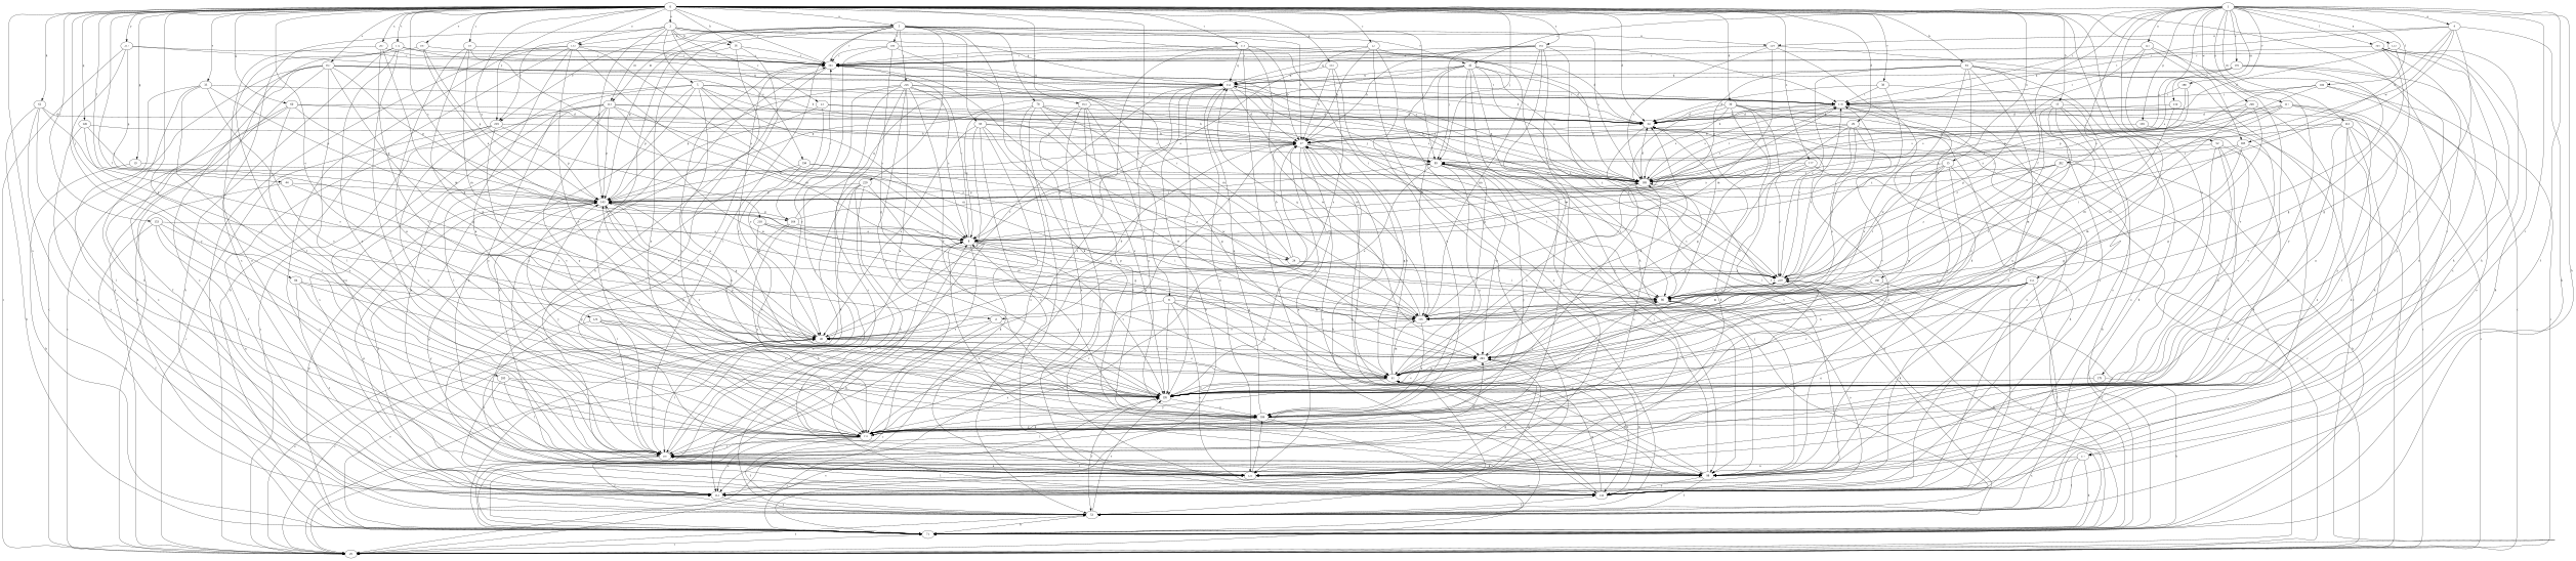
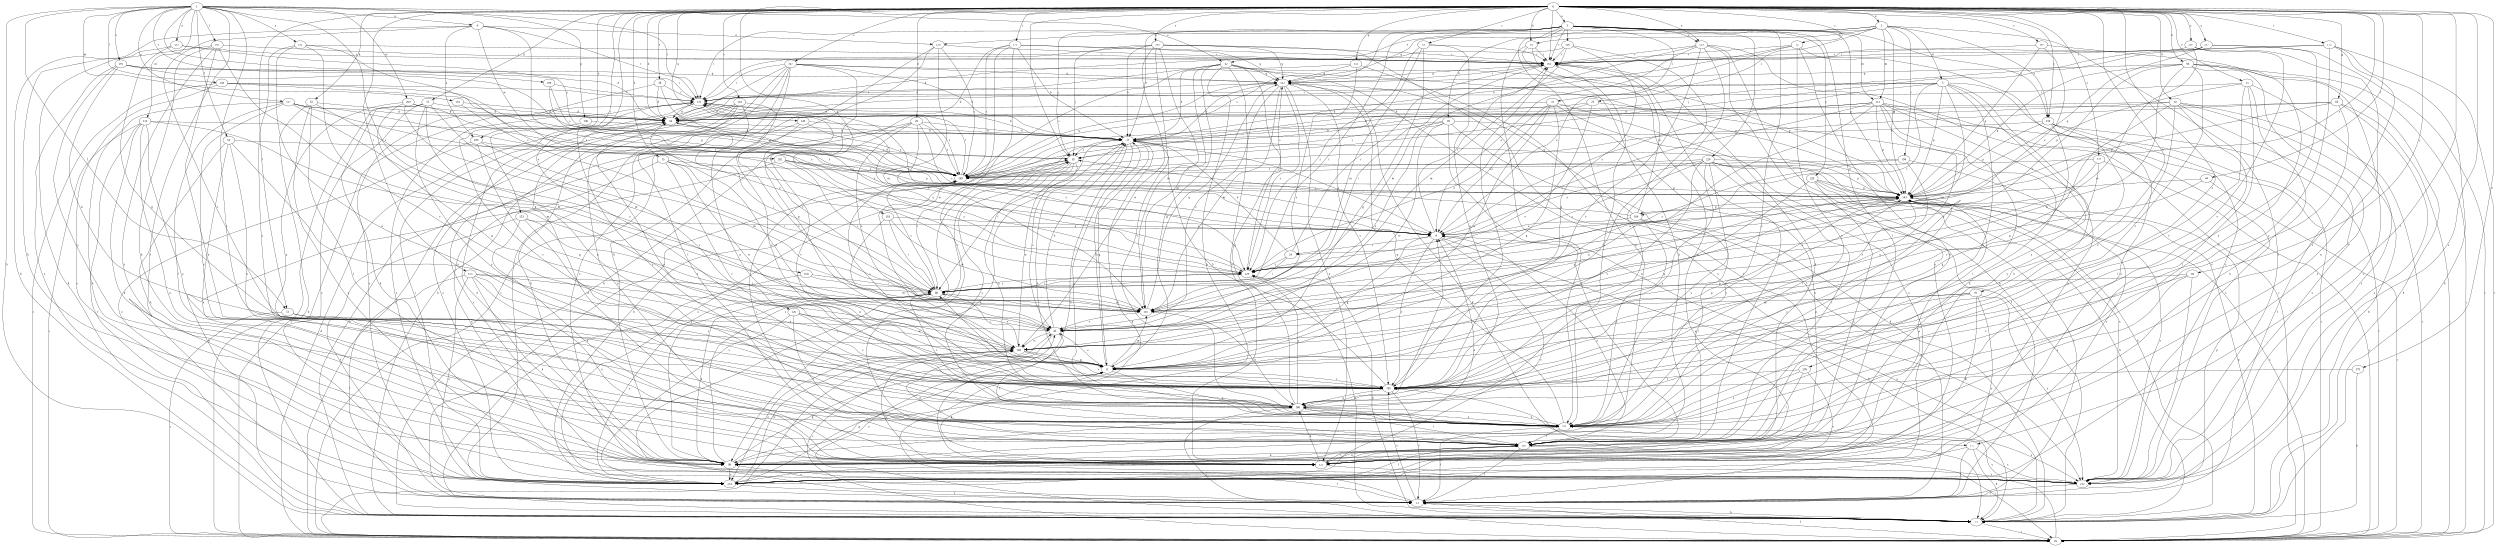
  strict digraph {
    fontname="Liberation Serif"
    node [fontname="Liberation Serif"]
    edge [fontname="Liberation Serif"]
    0
    2
    3
    13
    15
    16
    19
    22
    29
    30
    34
    n12 [label=33]
    38
    44
    51
-   59
    60
    62
    84
    89
    91
    94
    126
    127
    133
    145
    151
    153
    155
    161
    163
    164
    165
    167
    172
    173
    177
    179
    185
    187
    205
    207
    212
    217
    218
    219
    42
    5
    23
    113
    124
    143
    152
    194
    169
    17
    78
    80
    95
    98
    106
    107
    220
    221
    226
    195
    186
    134
    25
    8
    203
    125
    229
    116
    61
    71
    43
    178
    53
    1
    4
    52
    101
    104
    110
    112
    117
    121
    123
    139
    168
    188
    191
    200
    202
    24
    0 -> 2 [label=a]
    0 -> 3 [label=a]
    0 -> 13 [label=b]
    0 -> 15 [label=b]
    0 -> 16 [label=b]
    0 -> 19 [label=c]
    0 -> 22 [label=c]
    0 -> 29 [label=d]
    0 -> 30 [label=d]
    0 -> 34 [label=d]
    0 -> n12 [label=e]
    0 -> 38 [label=e]
    0 -> 44 [label=f]
    0 -> 51 [label=f]
-   0 -> 59 [label=g]
    0 -> 60 [label=g]
    0 -> 62 [label=h]
    0 -> 84 [label=j]
    0 -> 89 [label=j]
    0 -> 91 [label=k]
    0 -> 94 [label=k]
    0 -> 126 [label=o]
    0 -> 127 [label=o]
    0 -> 133 [label=o]
    0 -> 145 [label=q]
    0 -> 151 [label=q]
    0 -> 153 [label=r]
    0 -> 155 [label=r]
    0 -> 161 [label=r]
    0 -> 163 [label=s]
    0 -> 164 [label=s]
    0 -> 165 [label=s]
    0 -> 167 [label=s]
    0 -> 172 [label=t]
    0 -> 173 [label=t]
    0 -> 177 [label=t]
    0 -> 179 [label=u]
    0 -> 185 [label=u]
    0 -> 187 [label=v]
    0 -> 205 [label=x]
    0 -> 207 [label=x]
    0 -> 212 [label=x]
    0 -> 217 [label=y]
    0 -> 218 [label=y]
    0 -> 219 [label=y]
    2 -> 16 [label=b]
    2 -> 212 [label=x]
    2 -> 219 [label=y]
    2 -> 42 [label=e]
    2 -> 5 [label=a]
    2 -> 23 [label=c]
    2 -> 113 [label=m]
    2 -> 124 [label=n]
    2 -> 143 [label=p]
    2 -> 152 [label=q]
    2 -> 194 [label=v]
    3 -> 89 [label=j]
    3 -> 133 [label=o]
    3 -> 161 [label=r]
    3 -> 219 [label=y]
    3 -> 113 [label=m]
    3 -> 143 [label=p]
    3 -> 169 [label=s]
    3 -> 17 [label=b]
    3 -> 78 [label=i]
    3 -> 80 [label=i]
    3 -> 95 [label=k]
    3 -> 98 [label=k]
    3 -> 106 [label=l]
    3 -> 107 [label=l]
    3 -> 220 [label=y]
    3 -> 221 [label=y]
    3 -> 226 [label=z]
    13 -> 34 [label=d]
    13 -> 98 [label=k]
    13 -> 221 [label=y]
    13 -> 195 [label=v]
    13 -> 186 [label=u]
    13 -> 134 [label=o]
    13 -> 25 [label=c]
    15 -> 212 [label=x]
    15 -> 169 [label=s]
    15 -> 80 [label=i]
    15 -> 195 [label=v]
    15 -> 8 [label=a]
    15 -> 203 [label=w]
    16 -> 161 [label=r]
    16 -> 98 [label=k]
    16 -> 221 [label=y]
    16 -> 125 [label=n]
    19 -> 161 [label=r]
    19 -> 186 [label=u]
    19 -> 229 [label=z]
    19 -> 116 [label=m]
    19 -> 61 [label=g]
    22 -> 161 [label=r]
    22 -> 212 [label=x]
    22 -> 17 [label=b]
    22 -> 98 [label=k]
    22 -> 221 [label=y]
    22 -> 8 [label=a]
    29 -> 169 [label=s]
    29 -> 17 [label=b]
    29 -> 195 [label=v]
    29 -> 8 [label=a]
    29 -> 229 [label=z]
    29 -> 71 [label=h]
    29 -> 43 [label=e]
    30 -> 34 [label=d]
    30 -> 212 [label=x]
    30 -> 169 [label=s]
    30 -> 107 [label=l]
    30 -> 195 [label=v]
    30 -> 25 [label=c]
    30 -> 61 [label=g]
    30 -> 71 [label=h]
    34 -> 17 [label=b]
    34 -> 80 [label=i]
    34 -> 186 [label=u]
    n12 -> 212 [label=x]
    n12 -> 143 [label=p]
    n12 -> 98 [label=k]
    n12 -> 107 [label=l]
    n12 -> 195 [label=v]
    n12 -> 178 [label=t]
    38 -> 34 [label=d]
    38 -> 134 [label=o]
    38 -> 229 [label=z]
    38 -> 178 [label=t]
    44 -> 143 [label=p]
    44 -> 25 [label=c]
    44 -> 43 [label=e]
    51 -> 195 [label=v]
    51 -> 25 [label=c]
    51 -> 43 [label=e]
-   59 -> 169 [label=s]
-   59 -> 71 [label=h]
    60 -> 34 [label=d]
    60 -> 212 [label=x]
    60 -> 143 [label=p]
    60 -> 169 [label=s]
    60 -> 221 [label=y]
    60 -> 25 [label=c]
    62 -> 34 [label=d]
    62 -> 212 [label=x]
    62 -> 107 [label=l]
    62 -> 71 [label=h]
    62 -> 43 [label=e]
    84 -> 212 [label=x]
    84 -> 80 [label=i]
    84 -> 221 [label=y]
    84 -> 195 [label=v]
    89 -> 169 [label=s]
    89 -> 80 [label=i]
    89 -> 221 [label=y]
    89 -> 186 [label=u]
    89 -> 203 [label=w]
    89 -> 43 [label=e]
    91 -> 212 [label=x]
    91 -> 98 [label=k]
    91 -> 195 [label=v]
    91 -> 134 [label=o]
    91 -> 116 [label=m]
    91 -> 61 [label=g]
    94 -> 212 [label=x]
    94 -> 143 [label=p]
    94 -> 152 [label=q]
    94 -> 195 [label=v]
    94 -> 134 [label=o]
    94 -> 25 [label=c]
    94 -> 203 [label=w]
    94 -> 229 [label=z]
    94 -> 71 [label=h]
    126 -> 107 [label=l]
    126 -> 195 [label=v]
    126 -> 134 [label=o]
    126 -> 203 [label=w]
    126 -> 43 [label=e]
    127 -> 169 [label=s]
    127 -> 25 [label=c]
    127 -> 229 [label=z]
    127 -> 61 [label=g]
    133 -> 161 [label=r]
    133 -> 195 [label=v]
    133 -> 186 [label=u]
    133 -> 134 [label=o]
    133 -> 25 [label=c]
    133 -> 8 [label=a]
    133 -> 116 [label=m]
    133 -> 71 [label=h]
    145 -> 212 [label=x]
    145 -> 169 [label=s]
    145 -> 17 [label=b]
    145 -> 43 [label=e]
    151 -> 152 [label=q]
    151 -> 17 [label=b]
    151 -> 43 [label=e]
    151 -> 53 [label=f]
    153 -> 221 [label=y]
    153 -> 8 [label=a]
    153 -> 125 [label=n]
    153 -> 43 [label=e]
    153 -> 53 [label=f]
    155 -> 80 [label=i]
    155 -> 98 [label=k]
    155 -> 195 [label=v]
    155 -> 134 [label=o]
    155 -> 203 [label=w]
    155 -> 125 [label=n]
    155 -> 53 [label=f]
    161 -> 152 [label=q]
    161 -> 80 [label=i]
    161 -> 98 [label=k]
    161 -> 221 [label=y]
    163 -> 34 [label=d]
    163 -> 98 [label=k]
    163 -> 195 [label=v]
    163 -> 186 [label=u]
    163 -> 134 [label=o]
    163 -> 125 [label=n]
    164 -> 89 [label=j]
    164 -> 161 [label=r]
    164 -> 152 [label=q]
    164 -> 107 [label=l]
    164 -> 221 [label=y]
    164 -> 8 [label=a]
    165 -> 89 [label=j]
    165 -> 161 [label=r]
    165 -> 152 [label=q]
    165 -> 17 [label=b]
    165 -> 221 [label=y]
    165 -> 203 [label=w]
    165 -> 116 [label=m]
    165 -> 178 [label=t]
    165 -> 53 [label=f]
    167 -> 212 [label=x]
    167 -> 143 [label=p]
    167 -> 152 [label=q]
    167 -> 17 [label=b]
    167 -> 107 [label=l]
    167 -> 25 [label=c]
    167 -> 61 [label=g]
    167 -> 71 [label=h]
    167 -> 178 [label=t]
    167 -> 53 [label=f]
    172 -> 161 [label=r]
    172 -> 169 [label=s]
    172 -> 107 [label=l]
    172 -> 221 [label=y]
    172 -> 25 [label=c]
    172 -> 71 [label=h]
    173 -> 161 [label=r]
    173 -> 152 [label=q]
    173 -> 169 [label=s]
    173 -> 17 [label=b]
    173 -> 107 [label=l]
    173 -> 203 [label=w]
    173 -> 71 [label=h]
    177 -> 212 [label=x]
    177 -> 125 [label=n]
    177 -> 71 [label=h]
    177 -> 53 [label=f]
    179 -> 195 [label=v]
    179 -> 71 [label=h]
    185 -> 89 [label=j]
    185 -> 134 [label=o]
    185 -> 116 [label=m]
    185 -> 61 [label=g]
    187 -> 161 [label=r]
    187 -> 143 [label=p]
    187 -> 107 [label=l]
    187 -> 8 [label=a]
    205 -> 107 [label=l]
    205 -> 221 [label=y]
    205 -> 195 [label=v]
    205 -> 134 [label=o]
    207 -> 161 [label=r]
    207 -> 195 [label=v]
    207 -> 125 [label=n]
    207 -> 116 [label=m]
    212 -> 203 [label=w]
    212 -> 53 [label=f]
    217 -> 89 [label=j]
    217 -> 161 [label=r]
    217 -> 143 [label=p]
    217 -> 221 [label=y]
    217 -> 25 [label=c]
    218 -> 80 [label=i]
    218 -> 195 [label=v]
    218 -> 8 [label=a]
    218 -> 116 [label=m]
    219 -> 143 [label=p]
    219 -> 17 [label=b]
    219 -> 221 [label=y]
    219 -> 195 [label=v]
    219 -> 25 [label=c]
    219 -> 53 [label=f]
    42 -> 34 [label=d]
    42 -> 212 [label=x]
    42 -> 143 [label=p]
    42 -> 152 [label=q]
    42 -> 169 [label=s]
    42 -> 98 [label=k]
    42 -> 125 [label=n]
    42 -> 229 [label=z]
    42 -> 116 [label=m]
    42 -> 61 [label=g]
    5 -> 34 [label=d]
    5 -> 143 [label=p]
    5 -> 98 [label=k]
    5 -> 221 [label=y]
    5 -> 186 [label=u]
    5 -> 8 [label=a]
    5 -> 125 [label=n]
    5 -> 116 [label=m]
    5 -> 178 [label=t]
    5 -> 24 [label=c]
    23 -> 34 [label=d]
    23 -> 17 [label=b]
    23 -> 98 [label=k]
    23 -> 43 [label=e]
    113 -> 34 [label=d]
    113 -> 212 [label=x]
    113 -> 143 [label=p]
    113 -> 169 [label=s]
    113 -> 107 [label=l]
    113 -> 186 [label=u]
    113 -> 25 [label=c]
    113 -> 203 [label=w]
    113 -> 125 [label=n]
    113 -> 229 [label=z]
    124 -> 161 [label=r]
    124 -> 169 [label=s]
    124 -> 98 [label=k]
    124 -> 25 [label=c]
    124 -> 116 [label=m]
    143 -> 164 [label=p]
    143 -> 212 [label=x]
    143 -> 17 [label=b]
    143 -> 221 [label=y]
    143 -> 195 [label=v]
    143 -> 203 [label=w]
    152 -> 161 [label=r]
    152 -> 17 [label=b]
    152 -> 195 [label=v]
    152 -> 125 [label=n]
    152 -> 229 [label=z]
    152 -> 116 [label=m]
    152 -> 71 [label=h]
    152 -> 43 [label=e]
    152 -> 178 [label=t]
    194 -> 169 [label=s]
    194 -> 134 [label=o]
    194 -> 229 [label=z]
    194 -> 43 [label=e]
    169 -> 34 [label=d]
    169 -> 143 [label=p]
    169 -> 152 [label=q]
    169 -> 178 [label=t]
    17 -> 89 [label=j]
    17 -> 80 [label=i]
    17 -> 98 [label=k]
    17 -> 221 [label=y]
    17 -> 134 [label=o]
    17 -> 8 [label=a]
    17 -> 125 [label=n]
    17 -> 61 [label=g]
    78 -> 34 [label=d]
    78 -> 134 [label=o]
    78 -> 8 [label=a]
    78 -> 203 [label=w]
    78 -> 229 [label=z]
    78 -> 61 [label=g]
    78 -> 53 [label=f]
    80 -> 169 [label=s]
    80 -> 98 [label=k]
    80 -> 134 [label=o]
    80 -> 229 [label=z]
    80 -> 116 [label=m]
    95 -> 89 [label=j]
    95 -> 17 [label=b]
    95 -> 107 [label=l]
    95 -> 203 [label=w]
    95 -> 125 [label=n]
    95 -> 71 [label=h]
    95 -> 43 [label=e]
    98 -> 34 [label=d]
    98 -> 89 [label=j]
    98 -> 80 [label=i]
    98 -> 134 [label=o]
    98 -> 8 [label=a]
    98 -> 61 [label=g]
    98 -> 53 [label=f]
    106 -> 34 [label=d]
    106 -> 161 [label=r]
    106 -> 195 [label=v]
    106 -> 116 [label=m]
    106 -> 61 [label=g]
    107 -> 161 [label=r]
    107 -> 169 [label=s]
    107 -> 98 [label=k]
    107 -> 25 [label=c]
    107 -> 8 [label=a]
    107 -> 203 [label=w]
    107 -> 125 [label=n]
    107 -> 53 [label=f]
    220 -> 143 [label=p]
    220 -> 98 [label=k]
    220 -> 25 [label=c]
    220 -> 61 [label=g]
    220 -> 71 [label=h]
    220 -> 53 [label=f]
    221 -> 212 [label=x]
    221 -> 143 [label=p]
    221 -> 152 [label=q]
    221 -> 17 [label=b]
    221 -> 107 [label=l]
    221 -> 186 [label=u]
    221 -> 53 [label=f]
    226 -> 212 [label=x]
    226 -> 143 [label=p]
    226 -> 169 [label=s]
    226 -> 107 [label=l]
    226 -> 221 [label=y]
    226 -> 195 [label=v]
    226 -> 186 [label=u]
    226 -> 8 [label=a]
    226 -> 229 [label=z]
    226 -> 71 [label=h]
-   226 -> 178 [label=t]
+   3 -> 178 [label=t]
    195 -> 161 [label=r]
    195 -> 143 [label=p]
    195 -> 17 [label=b]
    195 -> 80 [label=i]
    195 -> 186 [label=u]
    195 -> 53 [label=f]
    186 -> 152 [label=q]
    186 -> 80 [label=i]
    186 -> 107 [label=l]
    186 -> 221 [label=y]
    186 -> 25 [label=c]
    186 -> 8 [label=a]
    186 -> 229 [label=z]
    134 -> 17 [label=b]
    134 -> 107 [label=l]
    134 -> 203 [label=w]
    134 -> 61 [label=g]
    134 -> 178 [label=t]
    134 -> 53 [label=f]
    25 -> 34 [label=d]
    25 -> 195 [label=v]
    25 -> 43 [label=e]
    25 -> 53 [label=f]
    8 -> 161 [label=r]
    8 -> 195 [label=v]
    8 -> 134 [label=o]
    8 -> 61 [label=g]
    8 -> 71 [label=h]
    8 -> 178 [label=t]
    8 -> 24 [label=c]
    203 -> 80 [label=i]
    203 -> 195 [label=v]
    203 -> 134 [label=o]
    203 -> 61 [label=g]
    125 -> 34 [label=d]
    125 -> 212 [label=x]
    125 -> 143 [label=p]
    125 -> 107 [label=l]
    125 -> 186 [label=u]
    125 -> 134 [label=o]
    125 -> 61 [label=g]
    229 -> 80 [label=i]
    229 -> 71 [label=h]
    229 -> 178 [label=t]
    116 -> 143 [label=p]
    116 -> 152 [label=q]
    116 -> 186 [label=u]
    116 -> 43 [label=e]
    116 -> 178 [label=t]
    61 -> 34 [label=d]
    61 -> 143 [label=p]
    61 -> 169 [label=s]
    61 -> 17 [label=b]
    61 -> 221 [label=y]
    61 -> 195 [label=v]
    61 -> 116 [label=m]
    61 -> 43 [label=e]
    71 -> 89 [label=j]
    71 -> 143 [label=p]
    71 -> 25 [label=c]
    71 -> 8 [label=a]
    71 -> 229 [label=z]
    71 -> 43 [label=e]
    43 -> 143 [label=p]
    43 -> 17 [label=b]
    43 -> 107 [label=l]
    43 -> 25 [label=c]
    43 -> 203 [label=w]
    178 -> 34 [label=d]
    178 -> 169 [label=s]
    178 -> 17 [label=b]
    178 -> 221 [label=y]
    178 -> 134 [label=o]
    178 -> 25 [label=c]
    53 -> 89 [label=j]
    53 -> 143 [label=p]
    53 -> 17 [label=b]
    53 -> 195 [label=v]
    53 -> 71 [label=h]
    1 -> 51 [label=f]
    1 -> 177 [label=t]
    1 -> 42 [label=e]
    1 -> 169 [label=s]
    1 -> 71 [label=h]
    1 -> 178 [label=t]
    1 -> 53 [label=f]
    1 -> 4 [label=a]
    1 -> 52 [label=f]
    1 -> 101 [label=l]
    1 -> 104 [label=l]
    1 -> 110 [label=m]
    1 -> 112 [label=m]
    1 -> 117 [label=n]
    1 -> 121 [label=n]
    1 -> 123 [label=n]
    1 -> 139 [label=p]
    1 -> 168 [label=s]
    1 -> 188 [label=v]
    1 -> 191 [label=v]
    1 -> 200 [label=w]
    4 -> 185 [label=u]
    4 -> 124 [label=n]
    4 -> 195 [label=v]
    4 -> 229 [label=z]
    4 -> 71 [label=h]
    4 -> 178 [label=t]
    4 -> 202 [label=w]
    52 -> 89 [label=j]
    52 -> 98 [label=k]
    52 -> 195 [label=v]
    52 -> 186 [label=u]
    52 -> 125 [label=n]
    101 -> 161 [label=r]
    101 -> 212 [label=x]
    101 -> 98 [label=k]
    101 -> 125 [label=n]
    101 -> 61 [label=g]
    101 -> 71 [label=h]
    104 -> 143 [label=p]
    104 -> 134 [label=o]
    104 -> 25 [label=c]
    104 -> 8 [label=a]
    104 -> 178 [label=t]
    110 -> 34 [label=d]
    110 -> 80 [label=i]
    112 -> 17 [label=b]
    112 -> 98 [label=k]
    112 -> 221 [label=y]
    112 -> 25 [label=c]
    112 -> 125 [label=n]
    112 -> 116 [label=m]
    112 -> 53 [label=f]
    117 -> 34 [label=d]
    117 -> 169 [label=s]
    117 -> 98 [label=k]
    117 -> 107 [label=l]
    117 -> 221 [label=y]
    117 -> 229 [label=z]
    117 -> 116 [label=m]
    121 -> 161 [label=r]
    121 -> 221 [label=y]
    121 -> 195 [label=v]
    121 -> 186 [label=u]
    121 -> 229 [label=z]
    123 -> 34 [label=d]
    123 -> 161 [label=r]
    123 -> 98 [label=k]
    123 -> 61 [label=g]
    139 -> 17 [label=b]
    139 -> 195 [label=v]
    168 -> 80 [label=i]
    168 -> 116 [label=m]
    168 -> 53 [label=f]
    188 -> 143 [label=p]
    188 -> 8 [label=a]
    188 -> 178 [label=t]
    191 -> 152 [label=q]
    191 -> 169 [label=s]
    191 -> 221 [label=y]
    191 -> 134 [label=o]
    191 -> 203 [label=w]
    191 -> 178 [label=t]
    200 -> 34 [label=d]
    200 -> 169 [label=s]
    200 -> 186 [label=u]
    200 -> 116 [label=m]
    200 -> 61 [label=g]
    202 -> 143 [label=p]
    202 -> 169 [label=s]
    202 -> 80 [label=i]
    202 -> 229 [label=z]
    202 -> 71 [label=h]
    24 -> 161 [label=r]
    24 -> 17 [label=b]
    24 -> 80 [label=i]
    24 -> 229 [label=z]
  }
